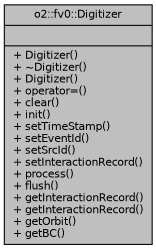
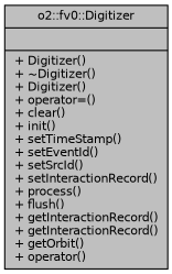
  digraph {
-   n1 [color=black fillcolor=grey75 fontcolor=black fontname=Helvetica fontsize=10 height=0.2 label="{o2::fv0::Digitizer\n||+ Digitizer()\l+ ~Digitizer()\l+ Digitizer()\l+ operator=()\l+ clear()\l+ init()\l+ setTimeStamp()\l+ setEventId()\l+ setSrcId()\l+ setInteractionRecord()\l+ process()\l+ flush()\l+ getInteractionRecord()\l+ getInteractionRecord()\l+ getOrbit()\l+ getBC()\l}" shape=record style=filled width=0.4]
+   n1 [color=black fillcolor=grey75 fontcolor=black fontname=Helvetica fontsize=10 height=0.2 label="{o2::fv0::Digitizer\n||+ Digitizer()\l+ ~Digitizer()\l+ Digitizer()\l+ operator=()\l+ clear()\l+ init()\l+ setTimeStamp()\l+ setEventId()\l+ setSrcId()\l+ setInteractionRecord()\l+ process()\l+ flush()\l+ getInteractionRecord()\l+ getInteractionRecord()\l+ getOrbit()\l+ operator()\l}" shape=record style=filled width=0.4]
  }
